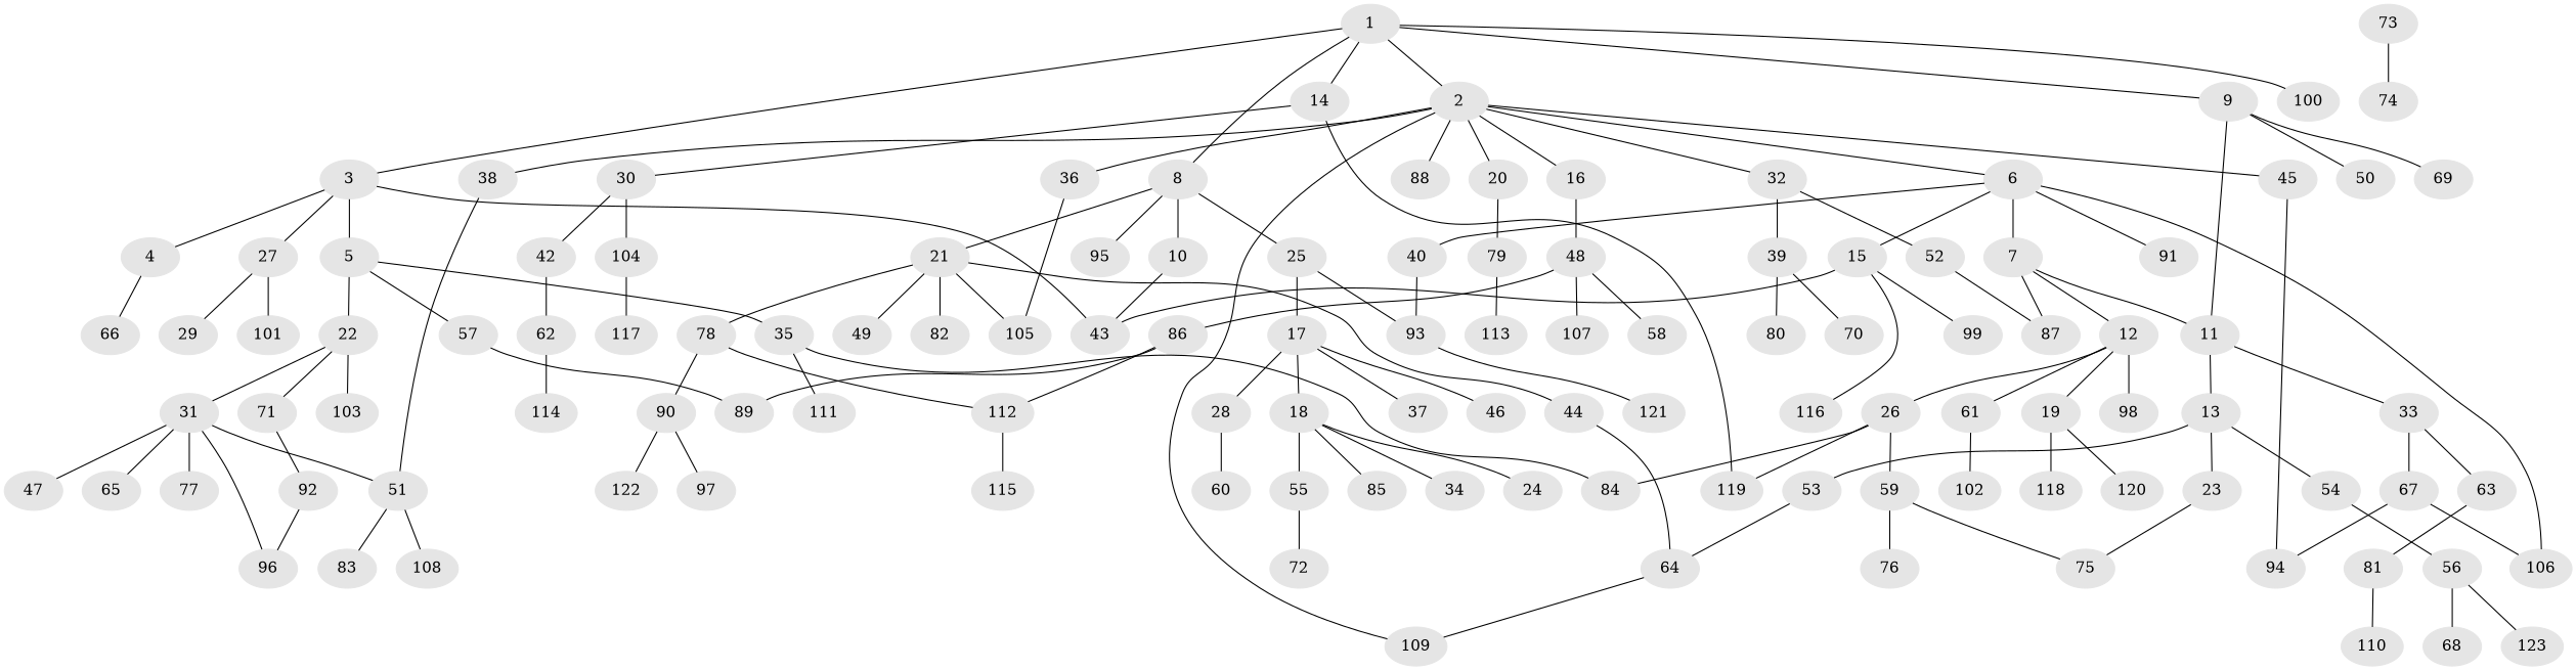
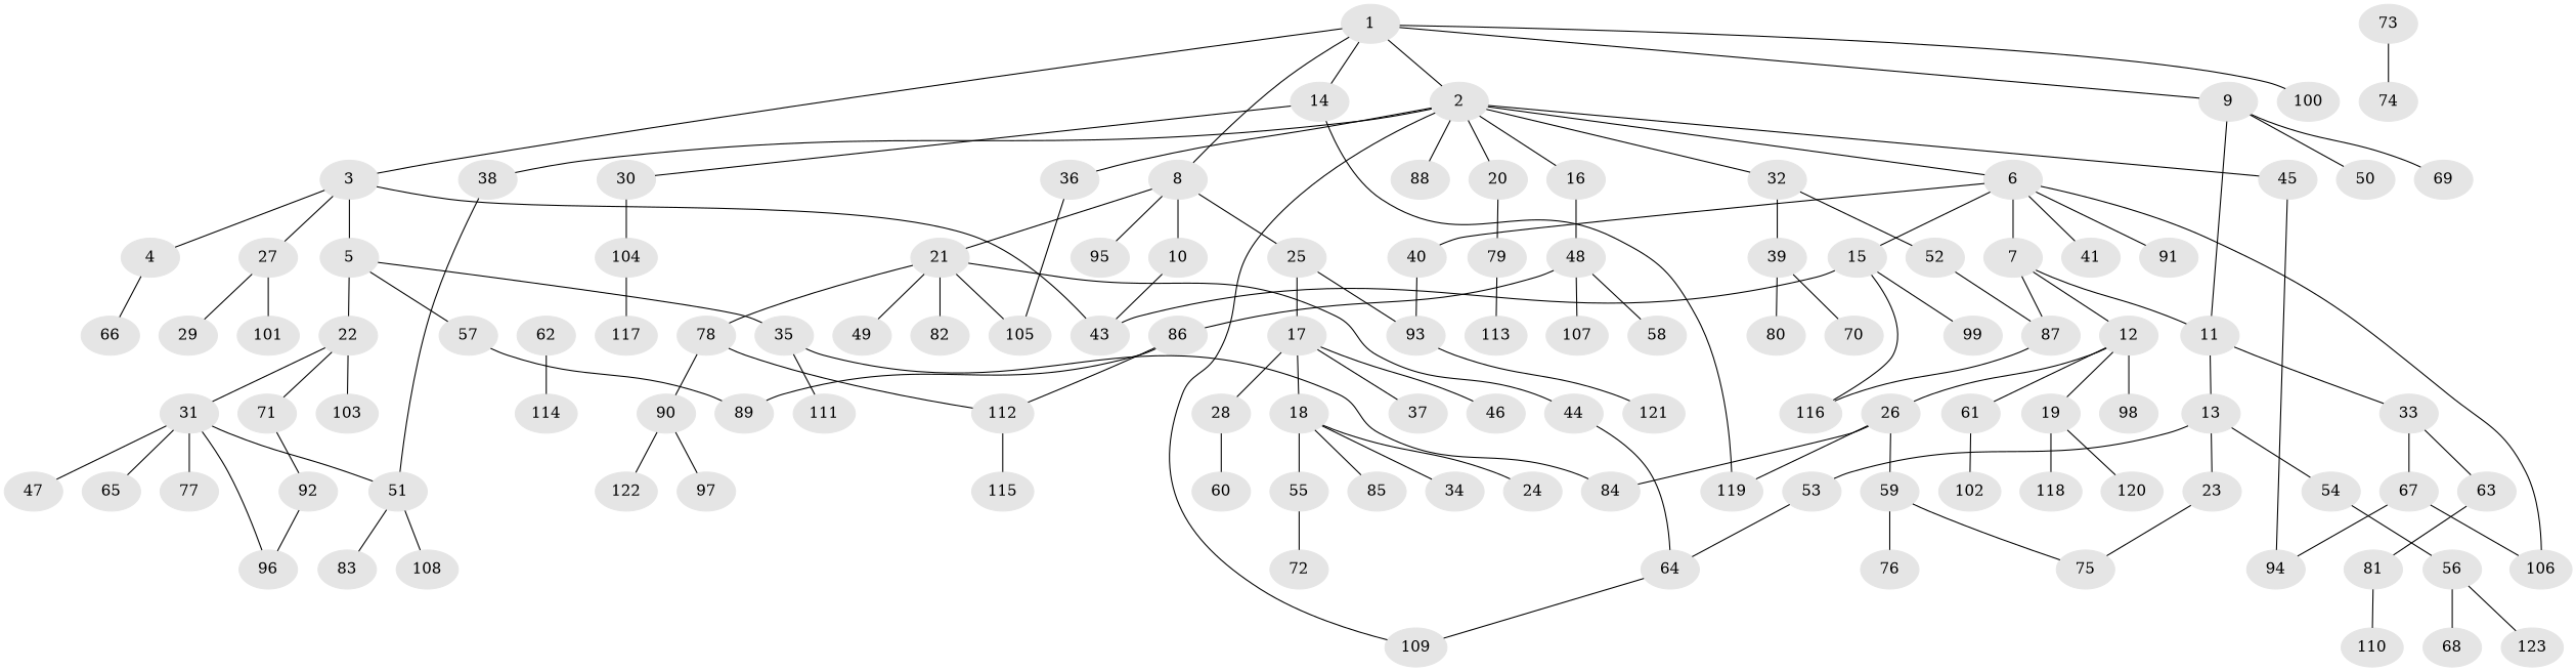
  graph {
    node [color=gray90 style=filled]
    1
    2
    3
    8
    9
    14
    100
    6
    16
    20
    32
    36
    38
    45
    88
    109
    4
    5
    27
    43
    10
    21
    25
    95
    11
    50
    69
    30
    119
    7
    15
    40
+   41
    91
    106
    48
    79
    39
    52
    105
    51
    94
    66
    22
    35
    57
    29
    101
    31
    71
    103
    84
    111
    89
    12
    87
    99
    116
    93
    13
    33
    19
    26
    61
    98
    44
    49
    78
    82
    17
    23
    53
    54
    63
    67
    118
    120
    59
    102
    75
    64
    56
-   42
    104
    18
    28
    37
    46
    58
    86
    107
    24
    34
    55
    85
    60
    72
    73
    74
    113
    90
    112
    47
    65
    77
    96
    92
    121
    76
    62
    117
    83
    108
    70
    80
    81
    114
    68
    123
    110
    97
    122
    115
    1 -- 2
    1 -- 3
    1 -- 8
    1 -- 9
    1 -- 14
    1 -- 100
    2 -- 6
    2 -- 16
    2 -- 20
    2 -- 32
    2 -- 36
    2 -- 38
    2 -- 45
    2 -- 88
    2 -- 109
    3 -- 4
    3 -- 5
    3 -- 27
    3 -- 43
    8 -- 10
    8 -- 21
    8 -- 25
    8 -- 95
    9 -- 11
    9 -- 50
    9 -- 69
    14 -- 30
    14 -- 119
    6 -- 7
    6 -- 15
    6 -- 40
+   6 -- 41
    6 -- 91
    6 -- 106
    16 -- 48
    20 -- 79
    32 -- 39
    32 -- 52
    36 -- 105
    38 -- 51
    45 -- 94
    4 -- 66
    5 -- 22
    5 -- 35
    5 -- 57
    27 -- 29
    27 -- 101
    10 -- 43
    21 -- 105
    21 -- 44
    21 -- 49
    21 -- 78
    21 -- 82
    25 -- 93
    25 -- 17
    11 -- 13
    11 -- 33
-   30 -- 42
    30 -- 104
    7 -- 11
    7 -- 12
    7 -- 87
    15 -- 43
    15 -- 99
    15 -- 116
    40 -- 93
    48 -- 58
    48 -- 86
    48 -- 107
    79 -- 113
    39 -- 70
    39 -- 80
    52 -- 87
    51 -- 83
    51 -- 108
    22 -- 31
    22 -- 71
    22 -- 103
    35 -- 84
    35 -- 111
    57 -- 89
    31 -- 51
    31 -- 47
    31 -- 65
    31 -- 77
    31 -- 96
    71 -- 92
    12 -- 19
    12 -- 26
    12 -- 61
    12 -- 98
+   87 -- 116
    93 -- 121
    13 -- 23
    13 -- 53
    13 -- 54
    33 -- 63
    33 -- 67
    19 -- 118
    19 -- 120
    26 -- 119
    26 -- 84
    26 -- 59
    61 -- 102
    44 -- 64
    78 -- 90
    78 -- 112
    17 -- 18
    17 -- 28
    17 -- 37
    17 -- 46
    23 -- 75
    53 -- 64
    54 -- 56
    63 -- 81
    67 -- 106
    67 -- 94
    59 -- 75
    59 -- 76
    64 -- 109
    56 -- 68
    56 -- 123
-   42 -- 62
    104 -- 117
    18 -- 24
    18 -- 34
    18 -- 55
    18 -- 85
    28 -- 60
    86 -- 89
    86 -- 112
    55 -- 72
    73 -- 74
    90 -- 97
    90 -- 122
    112 -- 115
    92 -- 96
    62 -- 114
    81 -- 110
  }
